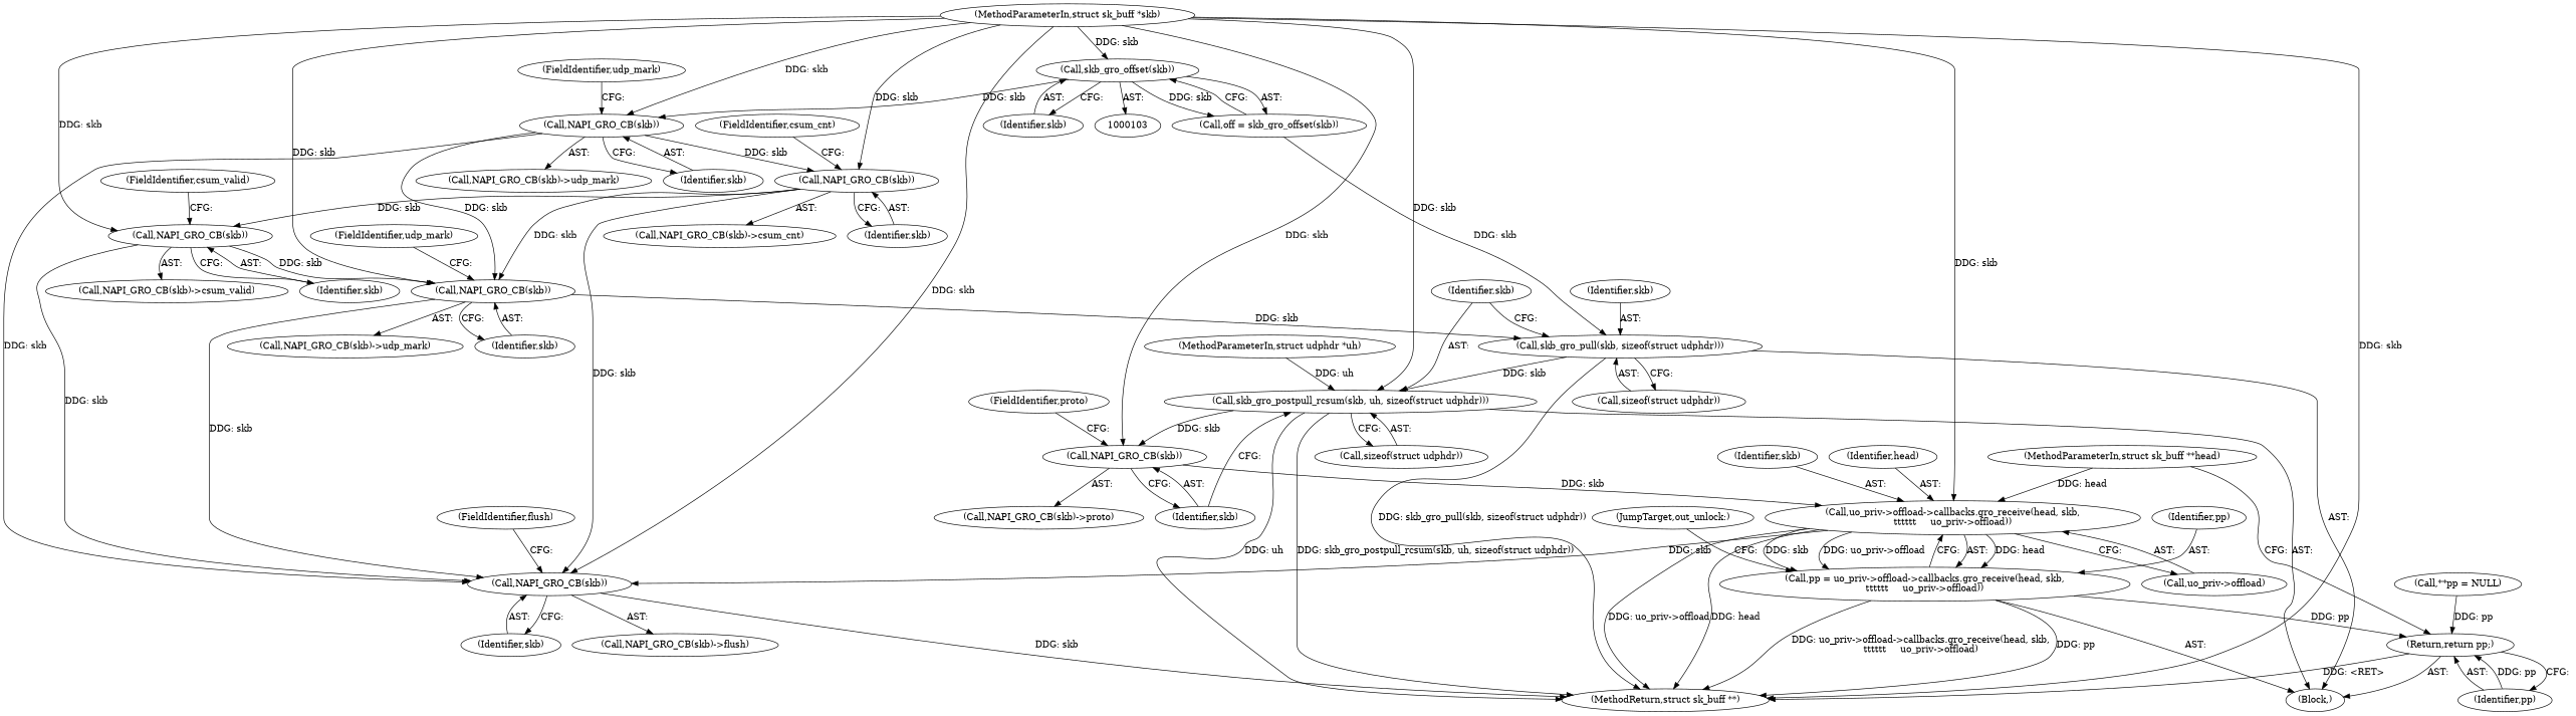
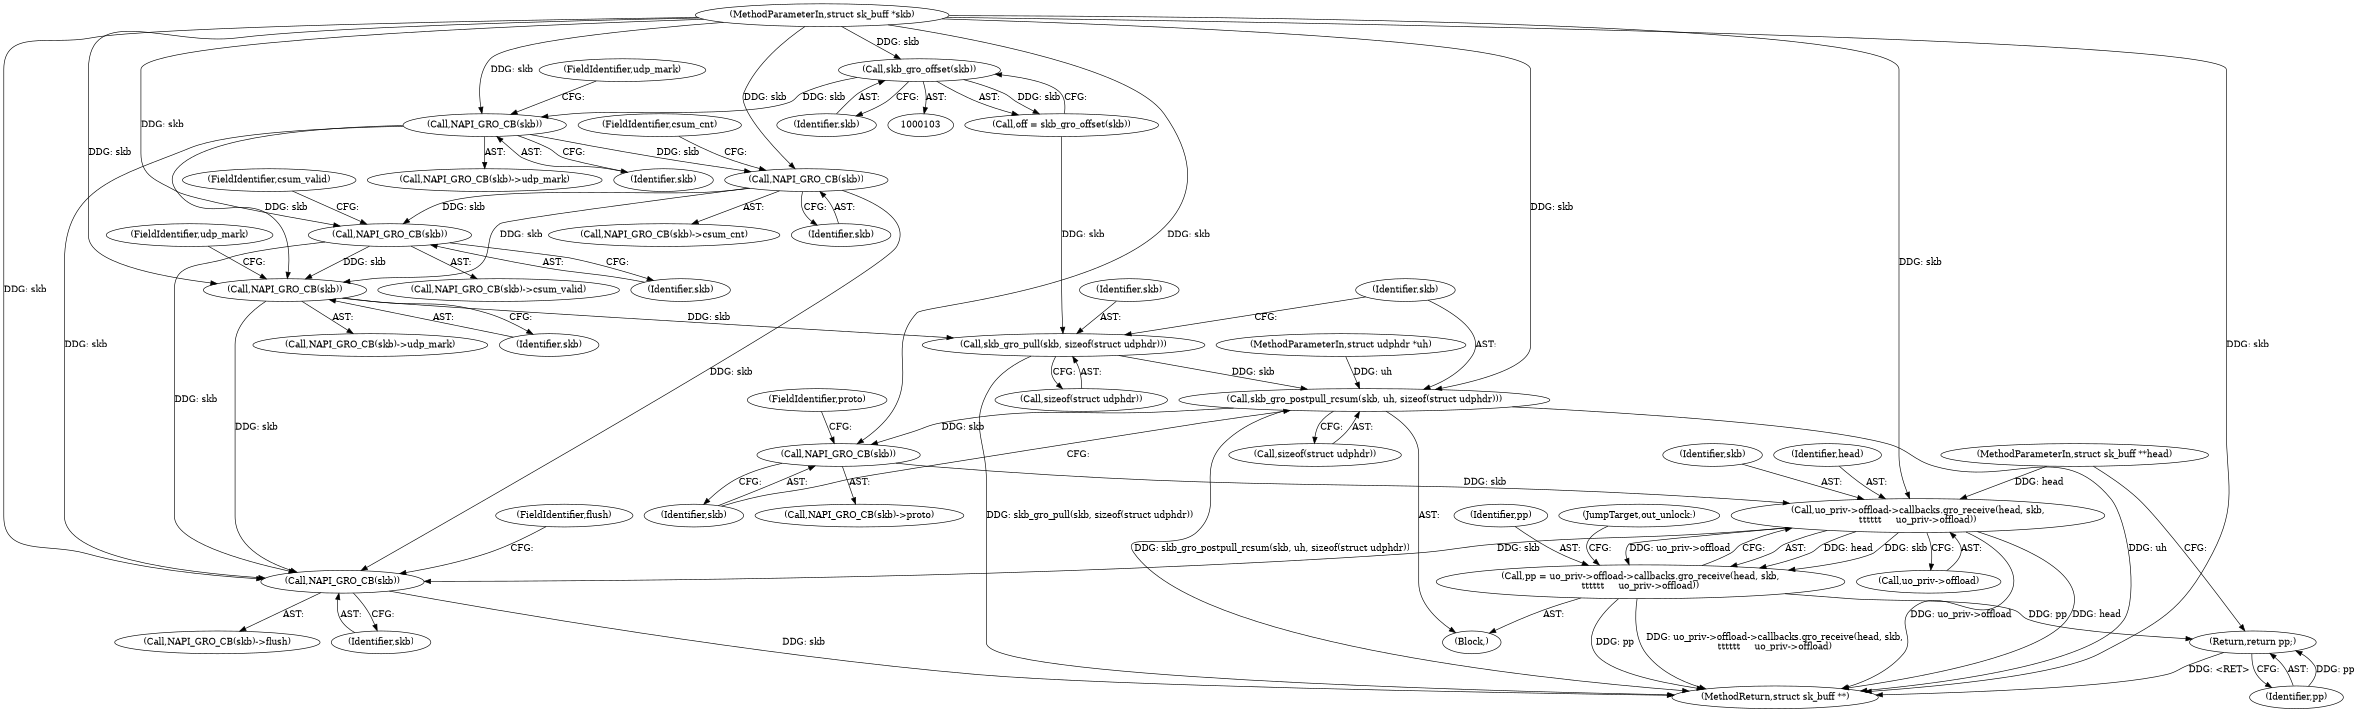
  digraph {
    n1 [label="(Call,NAPI_GRO_CB(skb))"]
    n2 [label="(Call,skb_gro_pull(skb, sizeof(struct udphdr)))"]
    n3 [label="(Call,NAPI_GRO_CB(skb))"]
    n4 [label="(Call,NAPI_GRO_CB(skb)->udp_mark)"]
    n5 [label="(Identifier,skb)"]
    n6 [label="(Call,skb_gro_postpull_rcsum(skb, uh, sizeof(struct udphdr)))"]
    n7 [label="(MethodReturn,struct sk_buff **)"]
    n8 [label="(Call,sizeof(struct udphdr))"]
    n9 [label="(Block,)"]
    n10 [label="(Call,NAPI_GRO_CB(skb)->flush)"]
    n11 [label="(Identifier,skb)"]
    n12 [label="(Call,NAPI_GRO_CB(skb))"]
    n13 [label="(Call,NAPI_GRO_CB(skb))"]
    n14 [label="(Call,NAPI_GRO_CB(skb)->csum_cnt)"]
    n15 [label="(Identifier,skb)"]
    n16 [label="(Call,NAPI_GRO_CB(skb)->csum_valid)"]
    n17 [label="(Identifier,skb)"]
    n18 [label="(Call,NAPI_GRO_CB(skb))"]
    n19 [label="(Identifier,skb)"]
    n20 [label="(Call,NAPI_GRO_CB(skb)->udp_mark)"]
    n21 [label="(Call,skb_gro_offset(skb))"]
    n22 [label="(Call,off = skb_gro_offset(skb))"]
    n23 [label="(Identifier,skb)"]
    1000103
    n25 [label="(MethodParameterIn,struct sk_buff *skb)"]
    n26 [label="(Call,NAPI_GRO_CB(skb))"]
    n27 [label="(Call,uo_priv->offload->callbacks.gro_receive(head, skb,\n\t\t\t\t\t\t     uo_priv->offload))"]
    n28 [label="(Call,sizeof(struct udphdr))"]
    n29 [label="(Call,NAPI_GRO_CB(skb)->proto)"]
    n30 [label="(Identifier,skb)"]
    n31 [label="(Call,pp = uo_priv->offload->callbacks.gro_receive(head, skb,\n\t\t\t\t\t\t     uo_priv->offload))"]
    n32 [label="(Call,uo_priv->offload)"]
    n33 [label="(Return,return pp;)"]
    n34 [label="(Identifier,pp)"]
-   n35 [label="(Call,**pp = NULL)"]
    n36 [label="(MethodParameterIn,struct udphdr *uh)"]
    n37 [label="(FieldIdentifier,flush)"]
    n38 [label="(Identifier,skb)"]
    n39 [label="(Identifier,pp)"]
    n40 [label="(JumpTarget,out_unlock:)"]
    n41 [label="(FieldIdentifier,csum_cnt)"]
    n42 [label="(FieldIdentifier,udp_mark)"]
    n43 [label="(FieldIdentifier,csum_valid)"]
    n44 [label="(FieldIdentifier,proto)"]
    n45 [label="(Identifier,skb)"]
    n46 [label="(Identifier,skb)"]
    n47 [label="(MethodParameterIn,struct sk_buff **head)"]
    n48 [label="(FieldIdentifier,udp_mark)"]
    n49 [label="(Identifier,head)"]
    n1 -> n2 [label="DDG: skb"]
    n1 -> n3 [label="DDG: skb"]
    n1 -> n4 [label="AST: "]
    n1 -> n5 [label="CFG: "]
    n2 -> n6 [label="DDG: skb"]
    n2 -> n7 [label="DDG: skb_gro_pull(skb, sizeof(struct udphdr))"]
    n2 -> n8 [label="CFG: "]
-   n2 -> n9 [label="AST: "]
    n3 -> n7 [label="DDG: skb"]
    n3 -> n10 [label="AST: "]
    n3 -> n11 [label="CFG: "]
    n5 -> n1 [label="AST: "]
    n6 -> n7 [label="DDG: uh"]
    n6 -> n7 [label="DDG: skb_gro_postpull_rcsum(skb, uh, sizeof(struct udphdr))"]
    n6 -> n9 [label="AST: "]
    n6 -> n26 [label="DDG: skb"]
    n6 -> n28 [label="CFG: "]
    n8 -> n2 [label="AST: "]
    n11 -> n3 [label="AST: "]
    n12 -> n1 [label="DDG: skb"]
    n12 -> n3 [label="DDG: skb"]
    n12 -> n13 [label="DDG: skb"]
    n12 -> n14 [label="AST: "]
    n12 -> n15 [label="CFG: "]
    n13 -> n1 [label="DDG: skb"]
    n13 -> n3 [label="DDG: skb"]
    n13 -> n16 [label="AST: "]
    n13 -> n17 [label="CFG: "]
    n15 -> n12 [label="AST: "]
    n17 -> n13 [label="AST: "]
    n18 -> n1 [label="DDG: skb"]
    n18 -> n3 [label="DDG: skb"]
    n18 -> n12 [label="DDG: skb"]
    n18 -> n19 [label="CFG: "]
    n18 -> n20 [label="AST: "]
    n19 -> n18 [label="AST: "]
    n21 -> n18 [label="DDG: skb"]
    n21 -> n22 [label="AST: "]
    n21 -> n22 [label="DDG: skb"]
    n21 -> n23 [label="CFG: "]
    n21 -> 1000103 [label="AST: "]
    n22 -> n2 [label="DDG: skb"]
    n22 -> n21 [label="CFG: "]
    n23 -> n21 [label="AST: "]
    n25 -> n1 [label="DDG: skb"]
    n25 -> n3 [label="DDG: skb"]
    n25 -> n6 [label="DDG: skb"]
    n25 -> n7 [label="DDG: skb"]
    n25 -> n12 [label="DDG: skb"]
    n25 -> n13 [label="DDG: skb"]
    n25 -> n18 [label="DDG: skb"]
    n25 -> n21 [label="DDG: skb"]
    n25 -> n26 [label="DDG: skb"]
    n25 -> n27 [label="DDG: skb"]
    n26 -> n27 [label="DDG: skb"]
    n26 -> n29 [label="AST: "]
    n26 -> n30 [label="CFG: "]
    n27 -> n3 [label="DDG: skb"]
    n27 -> n7 [label="DDG: uo_priv->offload"]
    n27 -> n7 [label="DDG: head"]
    n27 -> n31 [label="AST: "]
    n27 -> n31 [label="DDG: head"]
    n27 -> n31 [label="DDG: skb"]
    n27 -> n31 [label="DDG: uo_priv->offload"]
    n27 -> n32 [label="CFG: "]
    n28 -> n6 [label="AST: "]
    n30 -> n6 [label="CFG: "]
    n30 -> n26 [label="AST: "]
    n31 -> n7 [label="DDG: uo_priv->offload->callbacks.gro_receive(head, skb,\n\t\t\t\t\t\t     uo_priv->offload)"]
    n31 -> n7 [label="DDG: pp"]
    n31 -> n9 [label="AST: "]
    n31 -> n27 [label="CFG: "]
    n31 -> n33 [label="DDG: pp"]
    n32 -> n27 [label="AST: "]
    n33 -> n7 [label="DDG: <RET>"]
-   n33 -> n9 [label="AST: "]
    n33 -> n34 [label="CFG: "]
    n34 -> n33 [label="AST: "]
    n34 -> n33 [label="DDG: pp"]
-   n35 -> n33 [label="DDG: pp"]
    n36 -> n6 [label="DDG: uh"]
    n37 -> n3 [label="CFG: "]
    n38 -> n27 [label="AST: "]
    n39 -> n31 [label="AST: "]
    n40 -> n31 [label="CFG: "]
    n41 -> n12 [label="CFG: "]
    n42 -> n18 [label="CFG: "]
    n43 -> n13 [label="CFG: "]
    n44 -> n26 [label="CFG: "]
    n45 -> n2 [label="AST: "]
    n46 -> n2 [label="CFG: "]
    n46 -> n6 [label="AST: "]
    n47 -> n27 [label="DDG: head"]
    n47 -> n33 [label="CFG: "]
    n48 -> n1 [label="CFG: "]
    n49 -> n27 [label="AST: "]
  }
